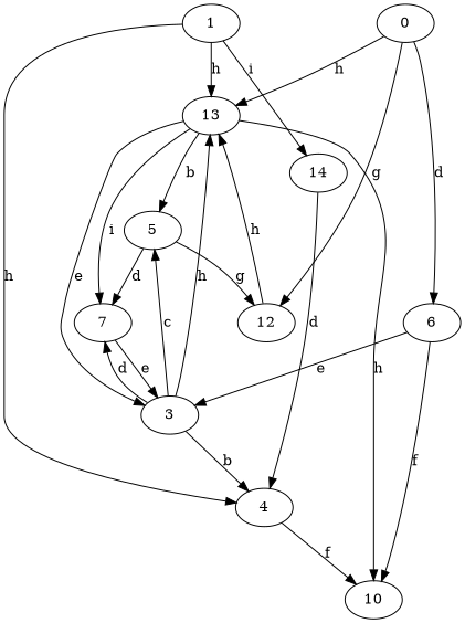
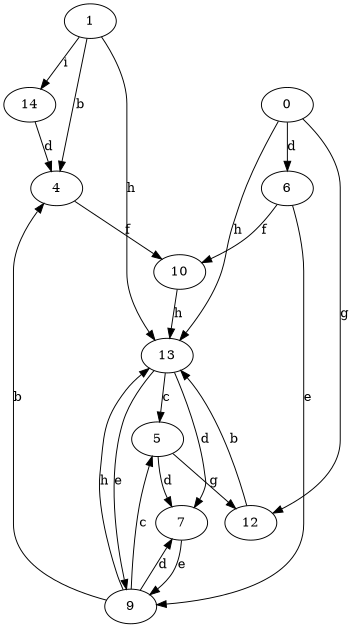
  strict digraph {
    1
    4
    13
    14
    10
    5
    7
-   9 [label=3]
+   9
    12
    0
    6
-   1 -> 4 [label=h]
+   1 -> 4 [label=b]
    1 -> 13 [label=h]
    1 -> 14 [label=i]
    4 -> 10 [label=f]
-   13 -> 5 [label=b]
-   13 -> 7 [label=i]
+   13 -> 5 [label=c]
+   13 -> 7 [label=d]
    13 -> 9 [label=e]
    14 -> 4 [label=d]
-   13 -> 10 [label=h]
+   10 -> 13 [label=h]
    5 -> 7 [label=d]
    5 -> 12 [label=g]
    7 -> 9 [label=e]
    9 -> 4 [label=b]
    9 -> 13 [label=h]
    9 -> 5 [label=c]
    9 -> 7 [label=d]
-   12 -> 13 [label=h]
+   12 -> 13 [label=b]
    0 -> 13 [label=h]
    0 -> 12 [label=g]
    0 -> 6 [label=d]
    6 -> 10 [label=f]
    6 -> 9 [label=e]
  }
